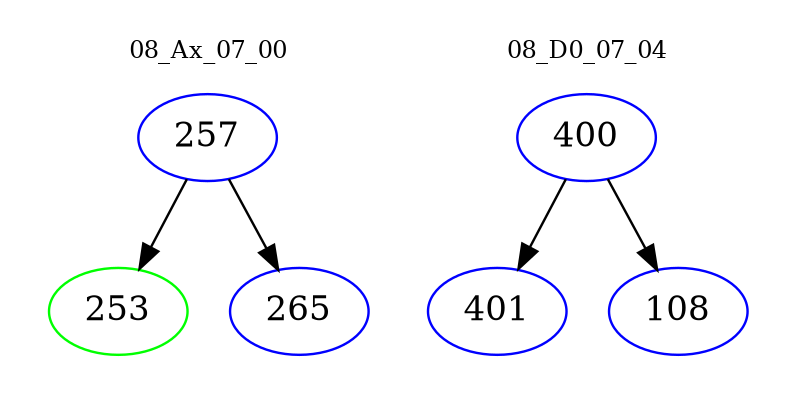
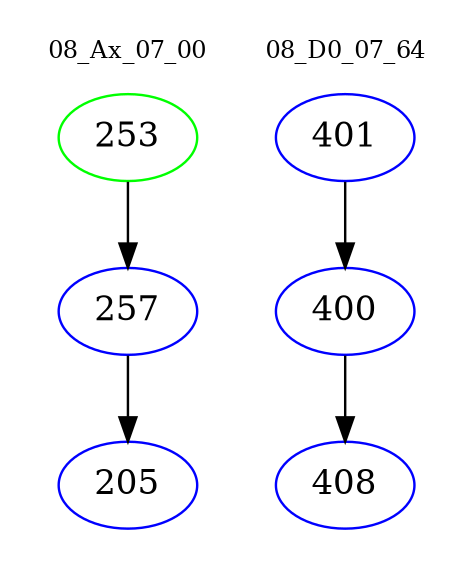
  digraph {
    node [color=blue]
    edge [color=black]
    n1 [label=257]
    n2 [color=green label=253]
-   n3 [label=265]
+   n3 [label=205]
    n4 [label=400]
    n5 [label=401]
-   n6 [label=108]
+   n6 [label=408]
    subgraph cluster_1 {
      color=white
      fontsize=10
      label="08_Ax_07_00"
      n1
      n2
      n3
    }
    subgraph cluster_2 {
      color=white
      fontsize=10
-     label="08_D0_07_04"
+     label="08_D0_07_64"
      n4
      n5
      n6
    }
-   n1 -> n2
+   n2 -> n1
    n1 -> n3
-   n4 -> n5
+   n5 -> n4
    n4 -> n6
  }
